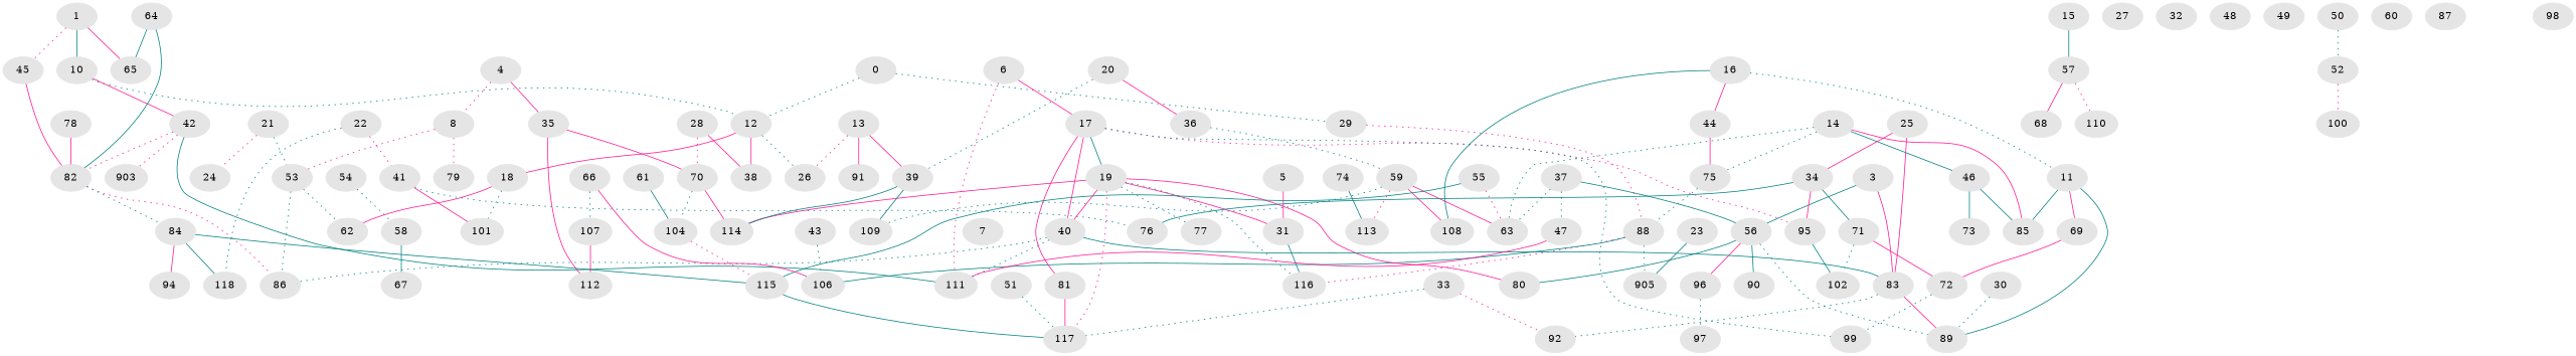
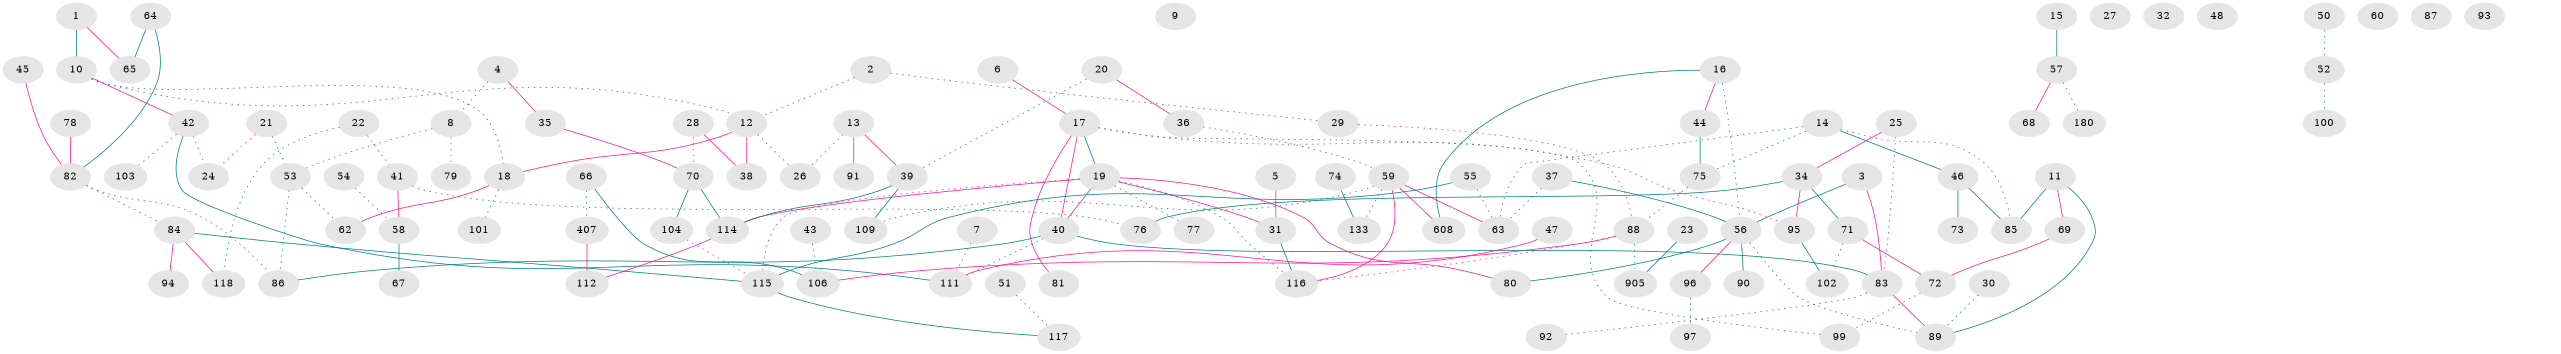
  graph {
    node [color=gray90 style=filled]
    edge [color=teal style=solid]
    1
    10
    45
    65
    12
    18
    42
    82
-   2 [label=0]
+   2
    29
    26
    38
    88
    3
    56
    83
    89
    80
    90
    96
    92
    4
    8
    35
    53
    79
    70
    112
    5
    31
    116
    6
    17
    111
    19
    40
    81
    95
    99
    7
    62
    86
+   9
    101
-   103 [label=903]
+   103
    11
    69
    85
    72
    13
    39
    91
    114
    109
    14
    46
    63
    75
    73
    15
    57
    68
-   110
+   110 [label=180]
    16
    44
-   108
+   108 [label=608]
    77
    117
    102
    20
    36
    59
    21
    24
    22
    41
    118
    76
    58
    n80 [label=905]
    23
    25
    34
    71
    27
    28
    104
    106
    30
    32
-   33
-   113
+   113 [label=133]
    37
    47
    67
    84
    43
    48
-   49
    50
    52
    100
    51
    54
    55
    115
    97
    60
-   61
    64
    66
-   107
+   107 [label=407]
    74
    78
    94
    87
-   98
+   93
    1 -- 10
-   1 -- 45 [color=deeppink style=dotted]
    1 -- 65 [color=deeppink]
    10 -- 12 [style=dotted]
+   10 -- 18 [style=dotted]
    10 -- 42 [color=deeppink]
    45 -- 82 [color=deeppink]
    12 -- 18 [color=deeppink]
    12 -- 26 [style=dotted]
    12 -- 38 [color=deeppink]
    18 -- 62 [color=deeppink]
    18 -- 101 [style=dotted]
-   42 -- 82 [color=deeppink style=dotted]
+   42 -- 24 [color=deeppink style=dotted]
    42 -- 111
    42 -- 103 [color=deeppink style=dotted]
    82 -- 86 [color=deeppink style=dotted]
    82 -- 84 [style=dotted]
    2 -- 12 [style=dotted]
    2 -- 29 [style=dotted]
    29 -- 88 [color=deeppink style=dotted]
    88 -- 116 [color=deeppink style=dotted]
    88 -- n80 [style=dotted]
-   88 -- 106
+   88 -- 106 [color=deeppink]
    3 -- 56
    3 -- 83 [color=deeppink]
    56 -- 89 [style=dotted]
    56 -- 80
    56 -- 90
    56 -- 96 [color=deeppink]
    83 -- 89 [color=deeppink]
    83 -- 92 [style=dotted]
    96 -- 97 [style=dotted]
    4 -- 8 [color=deeppink style=dotted]
    4 -- 35 [color=deeppink]
    8 -- 53 [color=deeppink style=dotted]
    8 -- 79 [color=deeppink style=dotted]
    35 -- 70 [color=deeppink]
-   35 -- 112 [color=deeppink]
+   114 -- 112 [color=deeppink]
    53 -- 62 [style=dotted]
    53 -- 86 [style=dotted]
-   70 -- 114 [color=deeppink]
-   70 -- 104 [style=dotted]
+   70 -- 114
+   70 -- 104
    5 -- 31 [color=deeppink]
    31 -- 116
    6 -- 17 [color=deeppink]
-   6 -- 111 [color=deeppink style=dotted]
+   7 -- 111 [color=deeppink style=dotted]
    17 -- 19
    17 -- 40 [color=deeppink]
    17 -- 81 [color=deeppink]
    17 -- 95 [color=deeppink style=dotted]
    17 -- 99 [style=dotted]
    19 -- 80 [color=deeppink]
    19 -- 31 [color=deeppink]
    19 -- 116 [style=dotted]
    19 -- 40 [color=deeppink]
    19 -- 114 [color=deeppink]
    19 -- 77 [style=dotted]
-   19 -- 117 [color=deeppink style=dotted]
+   19 -- 115 [color=deeppink style=dotted]
    40 -- 83
    40 -- 111 [style=dotted]
-   40 -- 86 [style=dotted]
-   81 -- 117 [color=deeppink]
+   40 -- 86
    95 -- 102
    11 -- 89
    11 -- 69 [color=deeppink]
    11 -- 85
    69 -- 72 [color=deeppink]
    72 -- 99 [style=dotted]
    13 -- 26 [color=deeppink style=dotted]
    13 -- 39 [color=deeppink]
    13 -- 91 [color=deeppink]
    39 -- 114
    39 -- 109
-   14 -- 85 [color=deeppink]
+   14 -- 85 [color=deeppink style=dotted]
    14 -- 46
    14 -- 63 [style=dotted]
    14 -- 75 [style=dotted]
    46 -- 85
    46 -- 73
    75 -- 88 [style=dotted]
    15 -- 57
    57 -- 68 [color=deeppink]
    57 -- 110 [color=deeppink style=dotted]
-   16 -- 11 [style=dotted]
+   16 -- 56 [style=dotted]
    16 -- 44 [color=deeppink]
    16 -- 108
-   44 -- 75 [color=deeppink]
+   44 -- 75
    20 -- 39 [style=dotted]
    20 -- 36 [color=deeppink]
    36 -- 59 [style=dotted]
+   59 -- 116 [color=deeppink]
    59 -- 109 [style=dotted]
    59 -- 63 [color=deeppink]
    59 -- 108 [color=deeppink]
    59 -- 113 [color=deeppink style=dotted]
    21 -- 53 [style=dotted]
    21 -- 24 [color=deeppink style=dotted]
    22 -- 41 [color=deeppink style=dotted]
    22 -- 118 [style=dotted]
    41 -- 76 [style=dotted]
-   41 -- 101 [color=deeppink]
+   41 -- 58 [color=deeppink]
    58 -- 67
    23 -- n80
-   25 -- 83 [color=deeppink]
+   25 -- 83 [color=deeppink style=dotted]
    25 -- 34 [color=deeppink]
    34 -- 95 [color=deeppink]
    34 -- 76
    34 -- 71
    71 -- 72 [color=deeppink]
    71 -- 102 [style=dotted]
    28 -- 38 [color=deeppink]
    28 -- 70 [color=deeppink style=dotted]
    104 -- 115 [color=deeppink style=dotted]
    30 -- 89 [style=dotted]
-   33 -- 92 [color=deeppink style=dotted]
-   33 -- 117 [style=dotted]
    37 -- 56
    37 -- 63 [style=dotted]
-   37 -- 47 [style=dotted]
    47 -- 111 [color=deeppink]
-   84 -- 118
+   84 -- 118 [color=deeppink]
    84 -- 115
    84 -- 94 [color=deeppink]
    43 -- 106 [style=dotted]
    50 -- 52 [style=dotted]
-   52 -- 100 [color=deeppink style=dotted]
+   52 -- 100 [style=dotted]
    51 -- 117 [style=dotted]
    54 -- 58 [style=dotted]
    55 -- 63 [color=deeppink style=dotted]
    55 -- 115
    115 -- 117
-   61 -- 104
    64 -- 65
    64 -- 82
-   66 -- 106 [color=deeppink]
+   66 -- 106
    66 -- 107 [style=dotted]
    107 -- 112 [color=deeppink]
    74 -- 113
    78 -- 82 [color=deeppink]
  }
